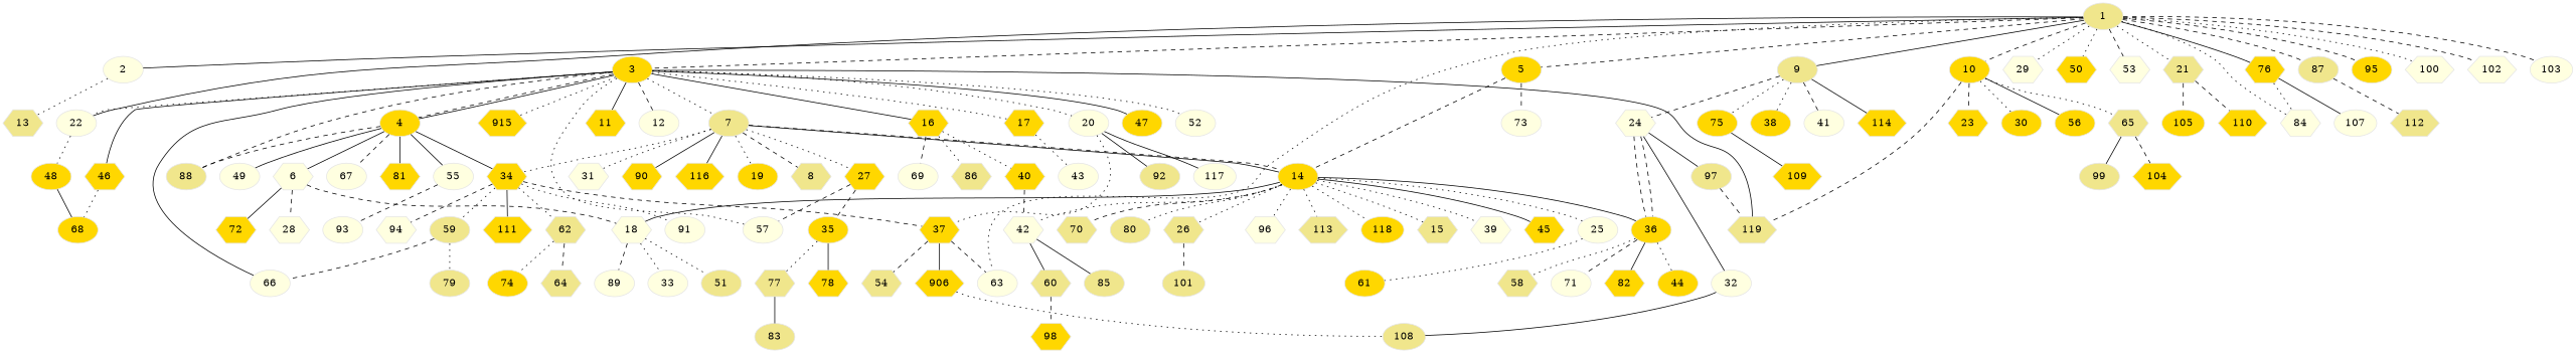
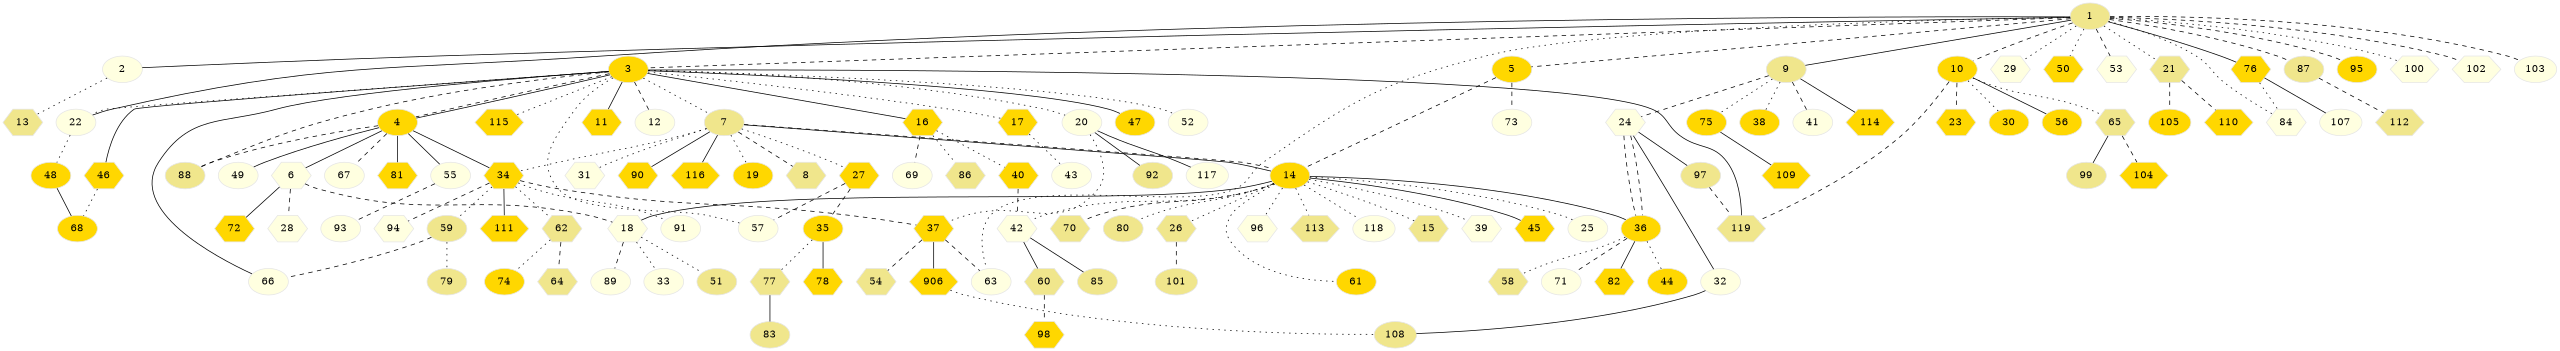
  graph {
    node [color=gray90 fillcolor=gold shape=ellipse style=filled]
    edge [style=dotted]
    1 [fillcolor=khaki]
    2 [fillcolor=lightyellow]
    3
    5
    9 [fillcolor=khaki]
    10
    21 [fillcolor=khaki shape=hexagon]
    22 [fillcolor=lightyellow]
    29 [fillcolor=lightyellow shape=hexagon]
    50 [shape=hexagon]
    53 [fillcolor=lightyellow shape=hexagon]
    63 [fillcolor=lightyellow]
    76 [shape=hexagon]
    84 [fillcolor=lightyellow shape=hexagon]
    87 [fillcolor=khaki]
    95
    100 [fillcolor=lightyellow shape=hexagon]
    102 [fillcolor=lightyellow shape=hexagon]
    103 [fillcolor=lightyellow]
    13 [fillcolor=khaki shape=hexagon]
    4
    7 [fillcolor=khaki]
    11 [shape=hexagon]
    12 [fillcolor=lightyellow]
    16 [shape=hexagon]
    17 [shape=hexagon]
    20 [fillcolor=lightyellow]
    46 [shape=hexagon]
    47
    52 [fillcolor=lightyellow]
    57 [fillcolor=lightyellow]
    66 [fillcolor=lightyellow]
    88 [fillcolor=khaki]
-   115 [shape=hexagon label=915]
+   115 [shape=hexagon]
    119 [fillcolor=khaki shape=hexagon]
    14
    73 [fillcolor=lightyellow]
    24 [fillcolor=lightyellow shape=hexagon]
    38
    41 [fillcolor=lightyellow]
    75
    114 [shape=hexagon]
    23 [shape=hexagon]
    30
    56
    65 [fillcolor=khaki shape=hexagon]
    105
    110 [shape=hexagon]
    48
    107 [fillcolor=lightyellow]
    112 [fillcolor=khaki shape=hexagon]
    6 [fillcolor=lightyellow shape=hexagon]
    34 [shape=hexagon]
    49 [fillcolor=lightyellow]
    55 [fillcolor=lightyellow]
    67 [fillcolor=lightyellow]
    81 [shape=hexagon]
    8 [fillcolor=khaki shape=hexagon]
    19
    27 [shape=hexagon]
    31 [fillcolor=lightyellow shape=hexagon]
    90 [shape=hexagon]
    116 [shape=hexagon]
    40 [shape=hexagon]
    69 [fillcolor=lightyellow]
    86 [fillcolor=khaki shape=hexagon]
    43 [fillcolor=lightyellow]
    37 [shape=hexagon]
    92 [fillcolor=khaki]
    117 [fillcolor=lightyellow]
    68
    18 [fillcolor=lightyellow shape=hexagon]
    72 [shape=hexagon]
    28 [fillcolor=lightyellow shape=hexagon]
    59 [fillcolor=khaki]
    62 [fillcolor=khaki shape=hexagon]
    91 [fillcolor=lightyellow]
    94 [fillcolor=lightyellow shape=hexagon]
    111 [shape=hexagon]
    93 [fillcolor=lightyellow]
    15 [fillcolor=khaki shape=hexagon]
    25 [fillcolor=lightyellow]
    26 [fillcolor=khaki shape=hexagon]
    36
    39 [fillcolor=lightyellow shape=hexagon]
    42 [fillcolor=lightyellow shape=hexagon]
    45 [shape=hexagon]
    61
    70 [fillcolor=khaki shape=hexagon]
    80 [fillcolor=khaki]
    96 [fillcolor=lightyellow shape=hexagon]
    113 [fillcolor=khaki shape=hexagon]
-   118
+   118 [fillcolor=lightyellow]
    33 [fillcolor=lightyellow]
    51 [fillcolor=khaki]
    89 [fillcolor=lightyellow]
    35
    32 [fillcolor=lightyellow]
    97 [fillcolor=khaki]
    109 [shape=hexagon]
    99 [fillcolor=khaki]
    104 [shape=hexagon]
    101 [fillcolor=khaki]
    44
    58 [fillcolor=khaki shape=hexagon]
    71 [fillcolor=lightyellow]
    82 [shape=hexagon]
    60 [fillcolor=khaki shape=hexagon]
    85 [fillcolor=khaki]
    54 [fillcolor=khaki shape=hexagon]
    n111 [label=906 shape=hexagon]
    108 [fillcolor=khaki]
    77 [fillcolor=khaki shape=hexagon]
    78 [shape=hexagon]
    79 [fillcolor=khaki]
    64 [fillcolor=khaki shape=hexagon]
    74
    83 [fillcolor=khaki]
    98 [shape=hexagon]
    1 -- 2 [style=solid]
    1 -- 3 [style=dashed]
    1 -- 5 [style=dashed]
    1 -- 9 [style=solid]
    1 -- 10 [style=dashed]
    1 -- 21
    1 -- 22 [style=solid]
    1 -- 29
    1 -- 50
    1 -- 53 [style=dashed]
    1 -- 63
    1 -- 76 [style=solid]
    1 -- 84
    1 -- 87 [style=dashed]
    1 -- 95 [style=dashed]
    1 -- 100
    1 -- 102 [style=dashed]
    1 -- 103 [style=dashed]
    2 -- 13
    3 -- 22
    3 -- 4 [style=dashed]
    3 -- 4 [style=solid]
    3 -- 7
    3 -- 11 [style=solid]
    3 -- 12 [style=dashed]
    3 -- 16 [style=solid]
    3 -- 17
    3 -- 20
    3 -- 46 [style=solid]
    3 -- 47 [style=solid]
    3 -- 52
    3 -- 57
    3 -- 66 [style=solid]
    3 -- 88 [style=dashed]
    3 -- 115
    3 -- 119 [style=solid]
    5 -- 14 [style=dashed]
    5 -- 73 [style=dashed]
    9 -- 24 [style=dashed]
    9 -- 38
    9 -- 41 [style=dashed]
    9 -- 75
    9 -- 114 [style=solid]
    10 -- 119 [style=dashed]
    10 -- 23 [style=dashed]
    10 -- 30
    10 -- 56 [style=solid]
    10 -- 65
    21 -- 105 [style=dashed]
    21 -- 110 [style=dashed]
    22 -- 48
    76 -- 84
    76 -- 107 [style=solid]
    87 -- 112 [style=dashed]
    4 -- 88 [style=dashed]
    4 -- 6 [style=solid]
    4 -- 34 [style=solid]
    4 -- 49 [style=solid]
    4 -- 55 [style=solid]
    4 -- 67 [style=dashed]
    4 -- 81 [style=solid]
    7 -- 14 [style=solid]
    7 -- 14 [style=dashed]
    7 -- 34
    7 -- 8 [style=dashed]
    7 -- 19
    7 -- 27
    7 -- 31
    7 -- 90 [style=solid]
    7 -- 116 [style=solid]
    16 -- 40
    16 -- 69 [style=dashed]
    16 -- 86
    17 -- 43
    20 -- 37
    20 -- 92 [style=solid]
    20 -- 117 [style=solid]
    46 -- 68
    14 -- 18 [style=solid]
    14 -- 15
    14 -- 25
    14 -- 26
    14 -- 36 [style=solid]
    14 -- 39
    14 -- 42
    14 -- 45 [style=solid]
-   25 -- 61
+   14 -- 61
    14 -- 70 [style=dashed]
    14 -- 80
    14 -- 96
    14 -- 113
    14 -- 118
    24 -- 36 [style=dashed]
    24 -- 36 [style=dashed]
    24 -- 32 [style=solid]
    24 -- 97 [style=solid]
    75 -- 109 [style=solid]
    65 -- 99 [style=solid]
    65 -- 104 [style=dashed]
    48 -- 68 [style=solid]
    6 -- 18 [style=dashed]
    6 -- 72 [style=solid]
    6 -- 28 [style=dashed]
    34 -- 37 [style=dashed]
    34 -- 59
    34 -- 62
    34 -- 91
    34 -- 94 [style=dashed]
    34 -- 111 [style=solid]
    55 -- 93 [style=dashed]
    27 -- 57 [style=dashed]
    27 -- 35 [style=dashed]
    40 -- 42 [style=dashed]
    37 -- 63 [style=dashed]
    37 -- 54 [style=dashed]
    37 -- n111 [style=solid]
    18 -- 33
    18 -- 51
    18 -- 89 [style=dashed]
    59 -- 66 [style=dashed]
    59 -- 79
    62 -- 64 [style=dashed]
    62 -- 74
    26 -- 101 [style=dashed]
    36 -- 44
    36 -- 58
    36 -- 71 [style=dashed]
    36 -- 82 [style=solid]
    42 -- 60 [style=solid]
    42 -- 85 [style=solid]
    35 -- 77
    35 -- 78 [style=solid]
    32 -- 108 [style=solid]
    97 -- 119 [style=dashed]
    60 -- 98 [style=dashed]
    n111 -- 108
    77 -- 83 [style=solid]
  }
